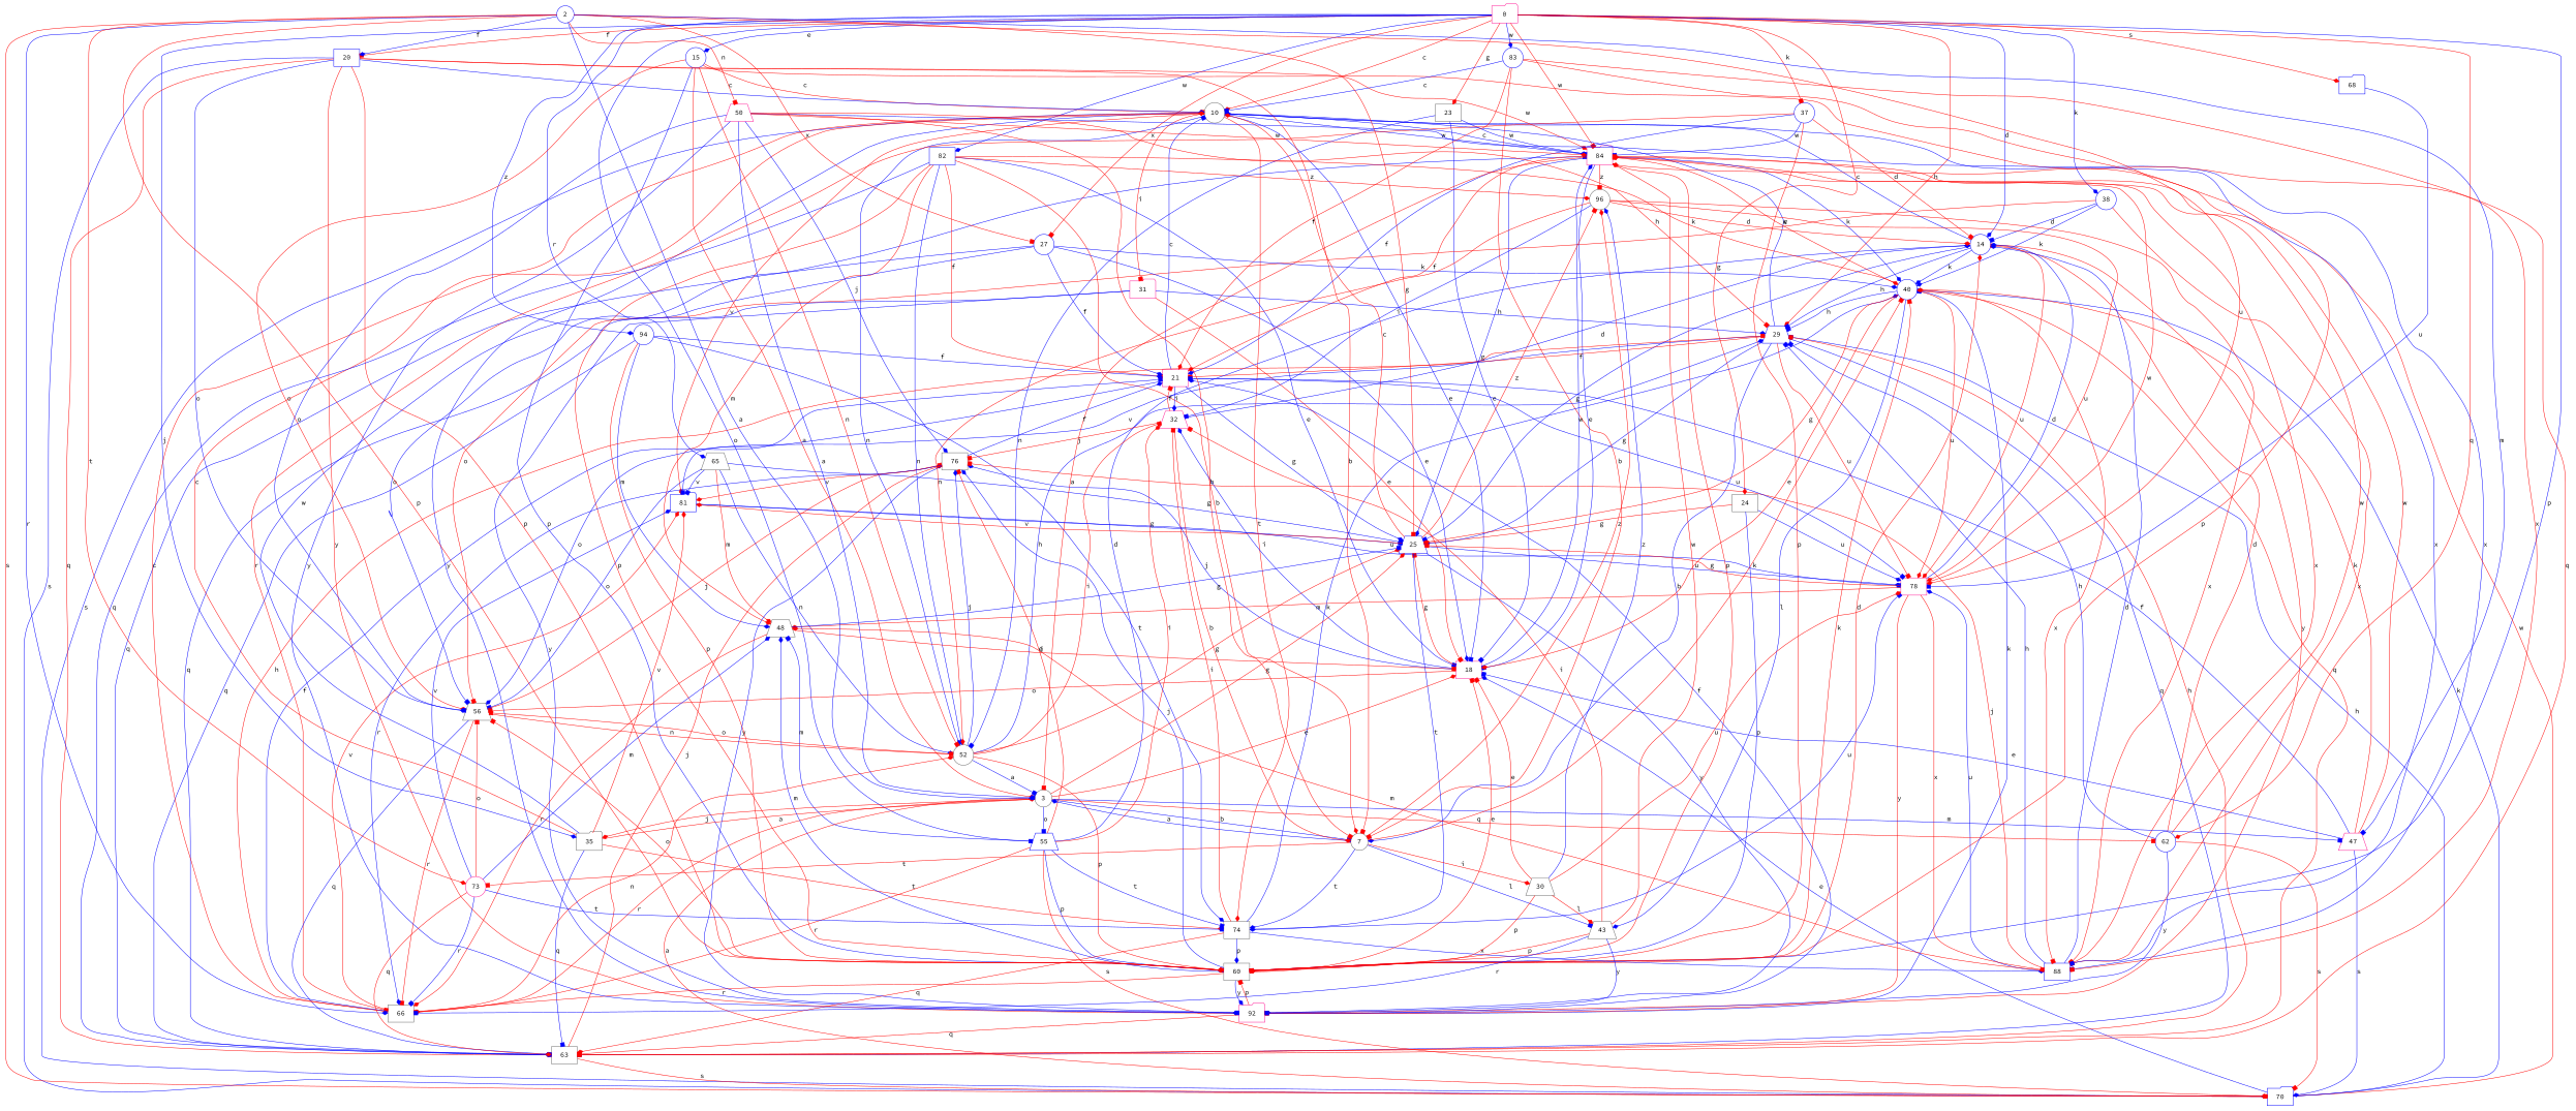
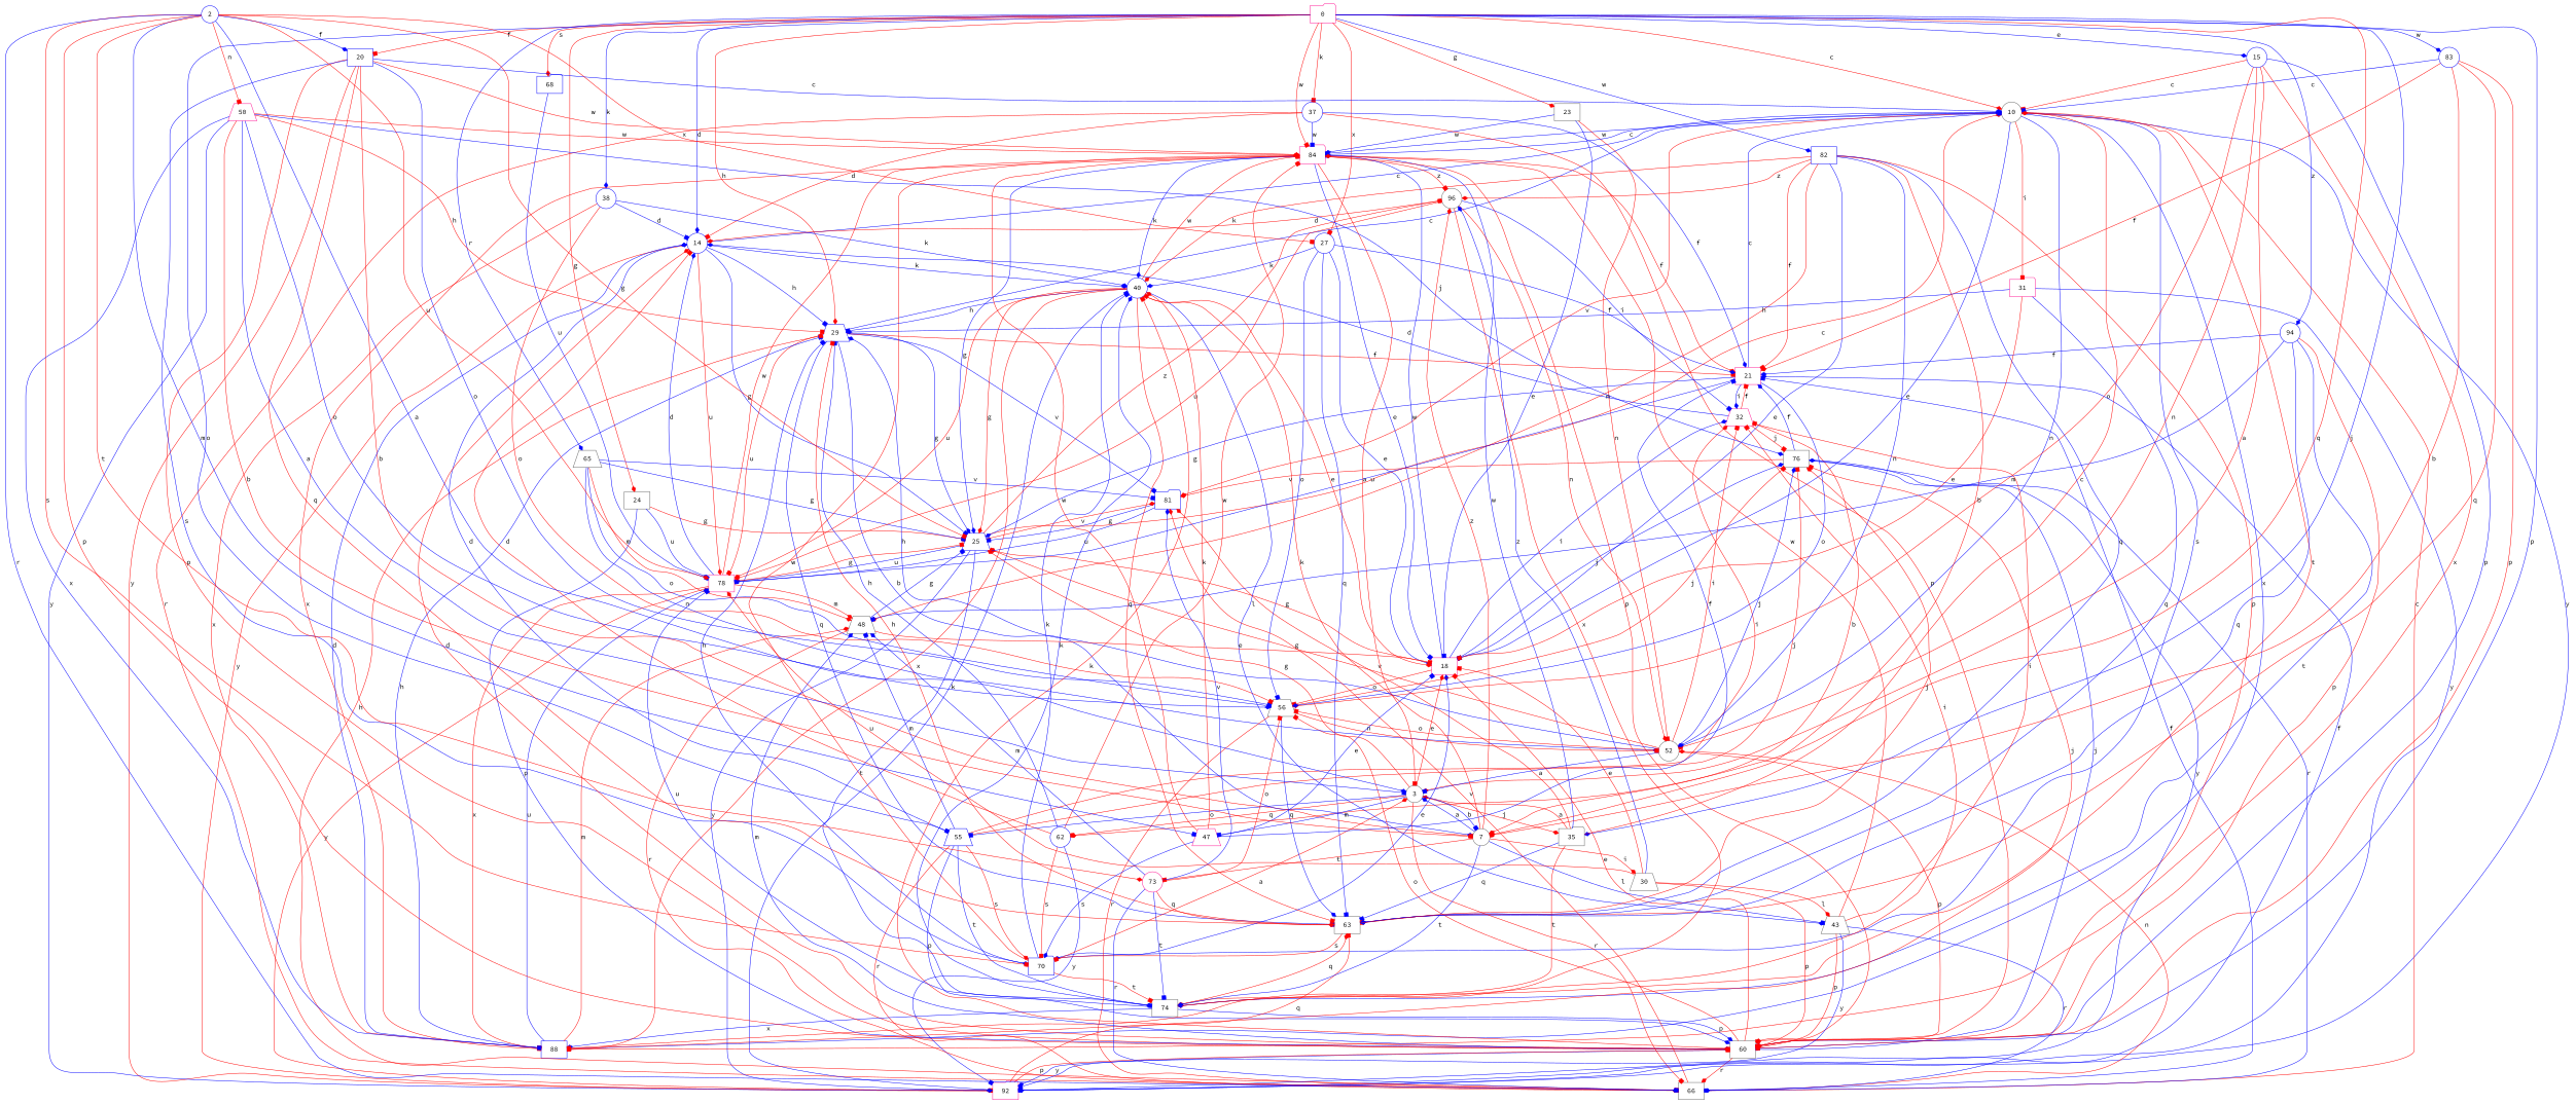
  strict digraph {
    fontname="Source Code Pro"
    node [color=blue fontname="Source Code Pro" shape=circle]
    edge [arrowhead=diamond color=red fontname="Source Code Pro"]
    0 [color=deeppink shape=folder]
    10 [color=gray40]
    14
    15
    20 [shape=box]
    23 [color=gray40 shape=box]
    24 [color=gray40 shape=box]
    29 [shape=trapezium]
    35 [color=gray40 shape=folder]
    37
    38
    55 [shape=trapezium]
    60 [color=gray40 shape=box]
    62
    65 [color=gray40 shape=trapezium]
    68 [shape=folder]
    82 [shape=box]
    83
    84 [color=deeppink shape=folder]
    n20 [label=27]
    94
    70 [shape=folder]
    18 [color=deeppink shape=box]
    74 [color=gray40 shape=box]
    31 [color=deeppink shape=folder]
    52 [color=gray40]
    81 [shape=folder]
    88 [shape=box]
    92 [color=deeppink shape=folder]
    25 [shape=trapezium]
    78 [color=deeppink shape=box]
    40
    3 [color=gray40]
    56 [color=gray40 shape=trapezium]
    7 [color=gray40]
    63 [color=gray40 shape=box]
    21 [color=deeppink shape=box]
    66 [color=gray40 shape=box]
    32 [color=deeppink shape=trapezium]
    n40 [color=gray40 label=76 shape=box]
    48 [color=gray40 shape=trapezium]
    96 [color=gray40]
    2
    47 [color=deeppink shape=trapezium]
    50 [color=deeppink shape=trapezium]
    73 [color=deeppink]
    30 [color=gray40 shape=trapezium]
    43 [color=gray40 shape=trapezium]
    0 -> 10 [label=c]
    0 -> 14 [color=blue label=d]
    0 -> 15 [color=blue label=e]
    0 -> 20 [arrowhead=box label=f]
    0 -> 23 [label=g]
    0 -> 24 [label=g]
    0 -> 29 [label=h]
    0 -> 35 [color=blue label=j]
    0 -> 37 [arrowhead=box label=k]
    0 -> 38 [color=blue label=k]
    0 -> 55 [arrowhead=box color=blue label=o]
    0 -> 60 [arrowhead=box color=blue label=p]
    0 -> 62 [label=q]
    0 -> 65 [color=blue label=r]
    0 -> 68 [label=s]
    0 -> 82 [color=blue label=w]
    0 -> 83 [color=blue label=w]
    0 -> 84 [arrowhead=box label=w]
    0 -> n20 [arrowhead=box label=x]
    0 -> 94 [color=blue label=z]
    10 -> 84 [arrowhead=box color=blue label=w]
    10 -> 70 [color=blue label=s]
    10 -> 18 [arrowhead=box color=blue label=e]
    10 -> 74 [label=t]
    10 -> 31 [arrowhead=box label=i]
    10 -> 52 [color=blue label=n]
    10 -> 81 [label=v]
    10 -> 88 [arrowhead=box color=blue label=x]
    10 -> 92 [arrowhead=box color=blue label=y]
    14 -> 10 [arrowhead=box color=blue label=c]
    14 -> 29 [arrowhead=box color=blue label=h]
    14 -> 92 [arrowhead=box label=y]
    14 -> 25 [arrowhead=box color=blue label=g]
    14 -> 78 [label=u]
    14 -> 40 [color=blue label=k]
    15 -> 10 [arrowhead=box label=c]
    15 -> 60 [arrowhead=box color=blue label=p]
    15 -> 52 [arrowhead=box label=n]
    15 -> 88 [arrowhead=box label=x]
    15 -> 3 [label=a]
    15 -> 56 [label=o]
    20 -> 10 [color=blue label=c]
    20 -> 60 [arrowhead=box label=p]
    20 -> 84 [label=w]
    20 -> 70 [color=blue label=s]
    20 -> 92 [label=y]
    20 -> 56 [arrowhead=box color=blue label=o]
    20 -> 7 [arrowhead=box label=b]
    20 -> 63 [arrowhead=box label=q]
    23 -> 84 [color=blue label=w]
    23 -> 18 [arrowhead=box color=blue label=e]
-   23 -> 52 [arrowhead=box color=blue label=n]
+   23 -> 52 [arrowhead=box label=n]
    24 -> 60 [color=blue label=p]
    24 -> 25 [arrowhead=box label=g]
    24 -> 78 [color=blue label=u]
    29 -> 10 [color=blue label=c]
    29 -> 81 [arrowhead=box color=blue label=v]
    29 -> 25 [color=blue label=g]
    29 -> 78 [arrowhead=box label=u]
    29 -> 7 [color=blue label=b]
    29 -> 63 [arrowhead=box color=blue label=q]
    29 -> 21 [arrowhead=box label=f]
    35 -> 10 [label=c]
    35 -> 84 [arrowhead=box color=blue label=w]
    35 -> 74 [label=t]
    35 -> 81 [label=v]
    35 -> 3 [label=a]
    35 -> 63 [arrowhead=box color=blue label=q]
    37 -> 14 [arrowhead=box label=d]
    37 -> 60 [arrowhead=box label=p]
    37 -> 84 [arrowhead=box color=blue label=w]
    37 -> 21 [color=blue label=f]
    37 -> 66 [arrowhead=box label=r]
    38 -> 14 [arrowhead=box color=blue label=d]
    38 -> 88 [arrowhead=box label=x]
    38 -> 40 [color=blue label=k]
    38 -> 56 [arrowhead=box label=o]
    55 -> 14 [color=blue label=d]
    55 -> 60 [color=blue label=p]
    55 -> 70 [label=s]
    55 -> 74 [arrowhead=box color=blue label=t]
    55 -> 66 [label=r]
    55 -> 32 [label=i]
    55 -> n40 [arrowhead=box label=j]
    55 -> 48 [arrowhead=box color=blue label=m]
    60 -> 14 [label=d]
    60 -> 18 [arrowhead=box label=e]
    60 -> 92 [color=blue label=y]
    60 -> 40 [arrowhead=box label=k]
    60 -> 56 [arrowhead=box label=o]
    60 -> 66 [label=r]
    60 -> n40 [color=blue label=j]
    60 -> 48 [color=blue label=m]
    62 -> 14 [arrowhead=box label=d]
    62 -> 29 [arrowhead=box color=blue label=h]
    62 -> 84 [arrowhead=box label=w]
    62 -> 70 [arrowhead=box label=s]
    62 -> 92 [arrowhead=box color=blue label=y]
    65 -> 52 [color=blue label=n]
    65 -> 81 [arrowhead=box color=blue label=v]
    65 -> 25 [arrowhead=box color=blue label=g]
    65 -> 56 [arrowhead=box color=blue label=o]
    65 -> 48 [label=m]
    68 -> 78 [arrowhead=box color=blue label=u]
    82 -> 60 [label=p]
    82 -> 18 [arrowhead=box color=blue label=e]
    82 -> 52 [color=blue label=n]
    82 -> 40 [label=k]
    82 -> 7 [label=b]
    82 -> 63 [color=blue label=q]
    82 -> 21 [arrowhead=box label=f]
    82 -> 48 [label=m]
    82 -> 96 [label=z]
    83 -> 10 [arrowhead=box color=blue label=c]
    83 -> 60 [arrowhead=box label=p]
    83 -> 7 [arrowhead=box label=b]
    83 -> 63 [arrowhead=box label=q]
    83 -> 21 [label=f]
    84 -> 10 [color=blue label=c]
    84 -> 60 [arrowhead=box label=p]
    84 -> 18 [arrowhead=box color=blue label=e]
    84 -> 88 [arrowhead=box label=x]
    84 -> 25 [color=blue label=g]
    84 -> 40 [color=blue label=k]
    84 -> 3 [arrowhead=box label=a]
    84 -> 21 [label=f]
    84 -> 96 [arrowhead=box label=z]
    n20 -> 18 [color=blue label=e]
    n20 -> 40 [color=blue label=k]
    n20 -> 56 [arrowhead=box color=blue label=o]
    n20 -> 63 [arrowhead=box color=blue label=q]
    n20 -> 21 [color=blue label=f]
    94 -> 60 [label=p]
    94 -> 74 [color=blue label=t]
    94 -> 63 [color=blue label=q]
    94 -> 21 [color=blue label=f]
-   94 -> 48 [color=blue label=m]
+   94 -> 48 [arrowhead=box color=blue label=m]
    70 -> 29 [arrowhead=box color=blue label=h]
    70 -> 84 [label=w]
    70 -> 18 [color=blue label=e]
+   70 -> 74 [arrowhead=box label=t]
    70 -> 40 [arrowhead=box color=blue label=k]
    70 -> 3 [label=a]
    18 -> 84 [color=blue label=w]
    18 -> 25 [arrowhead=box label=g]
    18 -> 56 [arrowhead=box label=o]
    18 -> 32 [color=blue label=i]
    18 -> n40 [color=blue label=j]
    74 -> 60 [color=blue label=p]
    74 -> 88 [color=blue label=x]
    74 -> 78 [arrowhead=box color=blue label=u]
    74 -> 40 [color=blue label=k]
    74 -> 63 [label=q]
    74 -> 32 [arrowhead=box label=i]
    31 -> 29 [color=blue label=h]
    31 -> 18 [arrowhead=box label=e]
    31 -> 92 [color=blue label=y]
    31 -> 63 [color=blue label=q]
    52 -> 29 [color=blue label=h]
    52 -> 60 [label=p]
    52 -> 25 [label=g]
    52 -> 3 [arrowhead=box color=blue label=a]
    52 -> 56 [arrowhead=box label=o]
    52 -> 32 [arrowhead=box label=i]
    52 -> n40 [color=blue label=j]
    81 -> 25 [arrowhead=box color=blue label=g]
    81 -> 78 [arrowhead=box color=blue label=u]
    88 -> 14 [color=blue label=d]
    88 -> 29 [arrowhead=box color=blue label=h]
    88 -> 78 [color=blue label=u]
    88 -> n40 [arrowhead=box label=j]
    88 -> 48 [label=m]
    92 -> 60 [arrowhead=box label=p]
    92 -> 40 [arrowhead=box color=blue label=k]
    92 -> 63 [arrowhead=box label=q]
    92 -> 21 [color=blue label=f]
    25 -> 10 [label=c]
    25 -> 74 [color=blue label=t]
    25 -> 81 [label=v]
    25 -> 92 [color=blue label=y]
    25 -> 78 [color=blue label=u]
    25 -> 96 [arrowhead=box label=z]
    78 -> 14 [color=blue label=d]
    78 -> 84 [label=w]
    78 -> 88 [arrowhead=box label=x]
    78 -> 92 [arrowhead=box label=y]
    78 -> 25 [arrowhead=box label=g]
    78 -> 48 [label=m]
    40 -> 29 [arrowhead=box color=blue label=h]
    40 -> 84 [arrowhead=box label=w]
    40 -> 18 [label=e]
    40 -> 88 [arrowhead=box label=x]
    40 -> 25 [label=g]
    40 -> 78 [label=u]
    40 -> 63 [arrowhead=box label=q]
    40 -> 43 [color=blue label=l]
    3 -> 35 [label=j]
    3 -> 55 [arrowhead=box color=blue label=o]
    3 -> 62 [arrowhead=box label=q]
    3 -> 18 [label=e]
    3 -> 25 [label=g]
    3 -> 7 [arrowhead=box color=blue label=b]
    3 -> 66 [arrowhead=box label=r]
    3 -> 47 [arrowhead=box color=blue label=m]
    56 -> 52 [arrowhead=box label=n]
    56 -> 63 [color=blue label=q]
    56 -> 66 [arrowhead=box label=r]
    56 -> n40 [arrowhead=box label=j]
    7 -> 74 [color=blue label=t]
    7 -> 40 [arrowhead=box label=k]
    7 -> 3 [color=blue label=a]
    7 -> 96 [label=z]
    7 -> 73 [arrowhead=box label=t]
    7 -> 30 [label=i]
    7 -> 43 [arrowhead=box color=blue label=l]
    63 -> 29 [arrowhead=box label=h]
    63 -> 70 [arrowhead=box label=s]
    63 -> n40 [label=j]
    21 -> 10 [arrowhead=box color=blue label=c]
    21 -> 25 [color=blue label=g]
    21 -> 78 [arrowhead=box color=blue label=u]
    21 -> 56 [color=blue label=o]
    21 -> 32 [color=blue label=i]
    66 -> 10 [label=c]
    66 -> 29 [arrowhead=box label=h]
    66 -> 52 [label=n]
    66 -> 81 [label=v]
    66 -> 21 [arrowhead=box color=blue label=f]
    32 -> 14 [color=blue label=d]
    32 -> 7 [label=b]
    32 -> 21 [arrowhead=box label=f]
    32 -> n40 [arrowhead=box label=j]
    n40 -> 81 [label=v]
    n40 -> 92 [arrowhead=box color=blue label=y]
    n40 -> 21 [color=blue label=f]
    n40 -> 66 [color=blue label=r]
    48 -> 18 [arrowhead=box label=e]
    48 -> 25 [arrowhead=box color=blue label=g]
    48 -> 66 [label=r]
    96 -> 14 [label=d]
    96 -> 52 [label=n]
    96 -> 88 [arrowhead=box label=x]
    96 -> 78 [label=u]
    96 -> 32 [arrowhead=box color=blue label=i]
    2 -> 20 [color=blue label=f]
    2 -> 60 [label=p]
    2 -> n20 [arrowhead=box label=x]
    2 -> 70 [arrowhead=box label=s]
    2 -> 25 [arrowhead=box label=g]
    2 -> 78 [label=u]
    2 -> 3 [color=blue label=a]
    2 -> 66 [color=blue label=r]
    2 -> 47 [arrowhead=box color=blue label=m]
    2 -> 50 [arrowhead=box label=n]
    2 -> 73 [label=t]
    47 -> 84 [label=w]
    47 -> 70 [color=blue label=s]
    47 -> 18 [arrowhead=box color=blue label=e]
    47 -> 40 [label=k]
    47 -> 21 [arrowhead=box color=blue label=f]
    50 -> 29 [arrowhead=box label=h]
    50 -> 84 [label=w]
    50 -> 88 [arrowhead=box color=blue label=x]
    50 -> 92 [color=blue label=y]
    50 -> 3 [arrowhead=box color=blue label=a]
    50 -> 56 [color=blue label=o]
    50 -> 7 [arrowhead=box label=b]
    50 -> n40 [color=blue label=j]
    73 -> 74 [arrowhead=box color=blue label=t]
    73 -> 81 [color=blue label=v]
    73 -> 56 [arrowhead=box label=o]
    73 -> 63 [label=q]
    73 -> 66 [arrowhead=box color=blue label=r]
    73 -> 48 [color=blue label=m]
    30 -> 60 [arrowhead=box label=p]
    30 -> 18 [arrowhead=box label=e]
    30 -> 78 [label=u]
    30 -> 96 [color=blue label=z]
    30 -> 43 [label=l]
    43 -> 60 [label=p]
    43 -> 84 [label=w]
    43 -> 92 [arrowhead=box color=blue label=y]
    43 -> 66 [arrowhead=box color=blue label=r]
    43 -> 32 [arrowhead=box label=i]
  }
